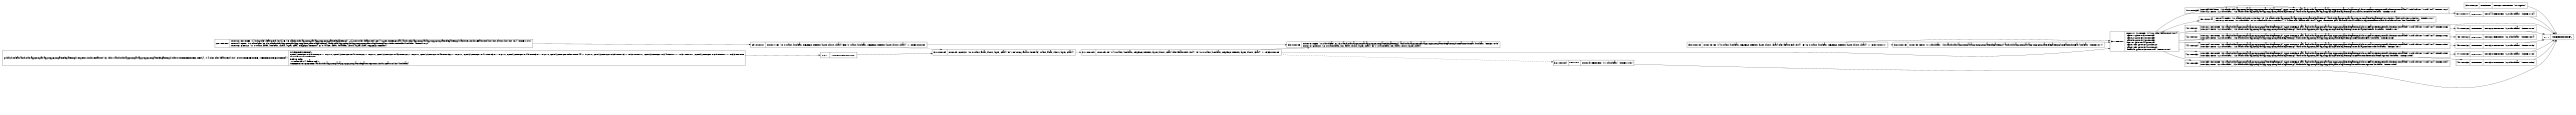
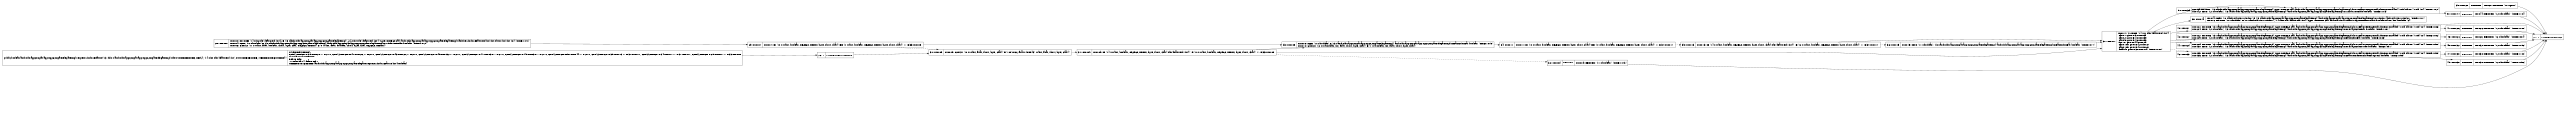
  digraph {
    rankdir=LR
    node [shape=record]
-   n1 [label="{26\:\ ?|MTH_ENTER_BLOCK\l}"]
+   n1 [label="{26\:\ ?|MTH_ENTER_METHOD\l}"]
    n2 [label="{30\:\ 0x0009|0x0009: CONST  (r0 I:??[int, float, short, byte, char]) = (108(0x6c, float:1.51E\-43) ??[int, float, short, byte, char]) \l}"]
    n3 [label="{28\:\ 0x0000|0x0000: INVOKE  (r4 I:int A[D('featureId' int)]) = (r3 I:androidx.appcompat.app.AppCompatDelegateImpl), (r4 I:int A[D('featureId' int)]) type: DIRECT call: androidx.appcompat.app.AppCompatDelegateImpl.sanitizeWindowFeatureId(int):int A[MD:(int):int (m)] (LINE:1070)\l0x0004: IGET  (r0 I:boolean) = (r3 I:androidx.appcompat.app.AppCompatDelegateImpl) androidx.appcompat.app.AppCompatDelegateImpl.mWindowNoTitle boolean  (LINE:1072)\l0x0006: CONST  (r1 I:??[int, float, boolean, short, byte, char, OBJECT, ARRAY]) = (0 ??[int, float, boolean, short, byte, char, OBJECT, ARRAY]) \l}"]
    n4 [label="{29\:\ 0x0007|0x0007: IF  (r0 I:??[int, boolean, OBJECT, ARRAY, byte, short, char]) == (0 ??[int, boolean, OBJECT, ARRAY, byte, short, char])  \-\> B:33:0x000e \l}"]
    n5 [label="{33\:\ 0x000e|0x000e: IGET  (r0 I:boolean) = (r3 I:androidx.appcompat.app.AppCompatDelegateImpl) androidx.appcompat.app.AppCompatDelegateImpl.mHasActionBar boolean  (LINE:1075)\l0x0010: CONST  (r2 I:??[boolean, int, float, short, byte, char]) = (1 ??[boolean, int, float, short, byte, char]) \l}"]
    n6 [label="{31\:\ 0x000b|0x000b: IF  (r4 I:??[int, boolean, OBJECT, ARRAY, byte, short, char] A[D('featureId' int)]) != (r0 I:??[int, boolean, OBJECT, ARRAY, byte, short, char])  \-\> B:33:0x000e \l}"]
+   n7 [label="{34\:\ 0x0011|0x0011: IF  (r0 I:??[int, boolean, OBJECT, ARRAY, byte, short, char]) == (0 ??[int, boolean, OBJECT, ARRAY, byte, short, char])  \-\> B:37:0x0017 \l}"]
    n8 [label="{32\:\ 0x000d|RETURN\l|0x000d: RETURN  (r1 I:boolean)  (LINE:1073)\l}"]
    n9 [label="{37\:\ 0x0017|0x0017: SWITCH  (r4 I:?? A[D('featureId' int)])\l case 1: goto B:50:0x003f\l case 2: goto B:48:0x0039\l case 5: goto B:46:0x0033\l int 10: goto B:44:0x002d\l case 108: goto B:42:0x0027\l case 109: goto B:40:0x0021\l default: goto B:38:0x001a  (LINE:1080)\l}"]
-   n10 [label="{27\:\ ?|MTH_EXIT_LINES\l}"]
+   n10 [label="{27\:\ ?|MTH_EXIT_BLOCK\l}"]
    n11 [label="{35\:\ 0x0013|0x0013: IF  (r4 I:??[int, boolean, OBJECT, ARRAY, byte, short, char] A[D('featureId' int)]) != (r2 I:??[int, boolean, OBJECT, ARRAY, byte, short, char])  \-\> B:37:0x0017 \l}"]
    n12 [label="{36\:\ 0x0015|0x0015: IPUT  (r1 I:boolean), (r3 I:androidx.appcompat.app.AppCompatDelegateImpl) androidx.appcompat.app.AppCompatDelegateImpl.mHasActionBar boolean  (LINE:1077)\l}"]
    n13 [label="{38\:\ 0x001a|0x001a: IGET  (r0 I:android.view.Window) = (r3 I:androidx.appcompat.app.AppCompatDelegateImpl) androidx.appcompat.app.AppCompatDelegateImpl.mWindow android.view.Window  (LINE:1107)\l0x001c: INVOKE  (r0 I:boolean) = (r0 I:android.view.Window), (r4 I:int A[D('featureId' int)]) type: VIRTUAL call: android.view.Window.requestFeature(int):boolean A[MD:(int):boolean (c)]\l}"]
    n14 [label="{40\:\ 0x0021|0x0021: INVOKE  (r3 I:androidx.appcompat.app.AppCompatDelegateImpl) type: DIRECT call: androidx.appcompat.app.AppCompatDelegateImpl.throwFeatureRequestIfSubDecorInstalled():void A[MD:():void (m)] (LINE:1086)\l0x0024: IPUT  (r2 I:boolean), (r3 I:androidx.appcompat.app.AppCompatDelegateImpl) androidx.appcompat.app.AppCompatDelegateImpl.mOverlayActionBar boolean  (LINE:1087)\l}"]
    n15 [label="{42\:\ 0x0027|0x0027: INVOKE  (r3 I:androidx.appcompat.app.AppCompatDelegateImpl) type: DIRECT call: androidx.appcompat.app.AppCompatDelegateImpl.throwFeatureRequestIfSubDecorInstalled():void A[MD:():void (m)] (LINE:1082)\l0x002a: IPUT  (r2 I:boolean), (r3 I:androidx.appcompat.app.AppCompatDelegateImpl) androidx.appcompat.app.AppCompatDelegateImpl.mHasActionBar boolean  (LINE:1083)\l}"]
    n16 [label="{44\:\ 0x002d|0x002d: INVOKE  (r3 I:androidx.appcompat.app.AppCompatDelegateImpl) type: DIRECT call: androidx.appcompat.app.AppCompatDelegateImpl.throwFeatureRequestIfSubDecorInstalled():void A[MD:():void (m)] (LINE:1090)\l0x0030: IPUT  (r2 I:boolean), (r3 I:androidx.appcompat.app.AppCompatDelegateImpl) androidx.appcompat.app.AppCompatDelegateImpl.mOverlayActionMode boolean  (LINE:1091)\l}"]
    n17 [label="{46\:\ 0x0033|0x0033: INVOKE  (r3 I:androidx.appcompat.app.AppCompatDelegateImpl) type: DIRECT call: androidx.appcompat.app.AppCompatDelegateImpl.throwFeatureRequestIfSubDecorInstalled():void A[MD:():void (m)] (LINE:1098)\l0x0036: IPUT  (r2 I:boolean), (r3 I:androidx.appcompat.app.AppCompatDelegateImpl) androidx.appcompat.app.AppCompatDelegateImpl.mFeatureIndeterminateProgress boolean  (LINE:1099)\l}"]
-   n18 [label="{48\:\ 0x0039|0x0039: INVOKE  (r3 I:androidx.appcompat.app.AppCompatDelegateImpl) type: DIRECT call: androidx.appcompat.app.AppCompatDelegateImpl.throwFeatureRequestIfSubDecorInstalled():void A[MD:():void (m)] (LINE:1094)\l0x003c: IPUT  (r2 I:boolean), (r3 I:androidx.appcompat.app.AppCompatDelegateImpl) androidx.appcompat.app.AppCompatDelegateImpl.mFeatureProgress boolean  (LINE:1095)\l}"]
    n19 [label="{50\:\ 0x003f|0x003f: INVOKE  (r3 I:androidx.appcompat.app.AppCompatDelegateImpl) type: DIRECT call: androidx.appcompat.app.AppCompatDelegateImpl.throwFeatureRequestIfSubDecorInstalled():void A[MD:():void (m)] (LINE:1102)\l0x0042: IPUT  (r2 I:boolean), (r3 I:androidx.appcompat.app.AppCompatDelegateImpl) androidx.appcompat.app.AppCompatDelegateImpl.mWindowNoTitle boolean  (LINE:1103)\l}"]
    n20 [label="{41\:\ 0x0026|RETURN\l|0x0026: RETURN  (r2 I:boolean)  (LINE:1088)\l}"]
    n21 [label="{43\:\ 0x002c|RETURN\l|0x002c: RETURN  (r2 I:boolean)  (LINE:1084)\l}"]
    n22 [label="{45\:\ 0x0032|RETURN\l|0x0032: RETURN  (r2 I:boolean)  (LINE:1092)\l}"]
    n23 [label="{47\:\ 0x0038|RETURN\l|0x0038: RETURN  (r2 I:boolean)  (LINE:1100)\l}"]
    n24 [label="{49\:\ 0x003e|RETURN\l|0x003e: RETURN  (r2 I:boolean)  (LINE:1096)\l}"]
    n25 [label="{51\:\ 0x0044|RETURN\l|0x0044: RETURN  (r2 I:boolean)  (LINE:1104)\l}"]
    n26 [label="{39\:\ 0x0020|RETURN\l|0x0020: RETURN  (r0 I:goto) \l}"]
    n27 [label="{public boolean androidx.appcompat.app.AppCompatDelegateImpl.requestWindowFeature((r3 'this' I:androidx.appcompat.app.AppCompatDelegateImpl A[IMMUTABLE_TYPE, THIS]), (r4 I:int A[D('featureId' int), IMMUTABLE_TYPE, METHOD_ARGUMENT]))  | USE_LINES_HINTS\lCROSS_EDGE: B:39:0x0020 \-\> B:27:?, CROSS_EDGE: B:41:0x0026 \-\> B:27:?, CROSS_EDGE: B:43:0x002c \-\> B:27:?, CROSS_EDGE: B:45:0x0032 \-\> B:27:?, CROSS_EDGE: B:47:0x0038 \-\> B:27:?, CROSS_EDGE: B:49:0x003e \-\> B:27:?, CROSS_EDGE: B:51:0x0044 \-\> B:27:?, CROSS_EDGE: B:35:0x0013 \-\> B:37:0x0017, CROSS_EDGE: B:34:0x0011 \-\> B:37:0x0017, CROSS_EDGE: B:29:0x0007 \-\> B:33:0x000e\lINLINE_NOT_NEEDED\lDebug Info:\l  \-1 \-0x005f: r4 'featureId' I\lMETHOD_OVERRIDE: [androidx.appcompat.app.AppCompatDelegate.requestWindowFeature(int):boolean]\l}"]
    n1 -> n2
    n2 -> n6
    n3 -> n4
    n4 -> n2 [style=dashed]
    n4 -> n5
+   n5 -> n7
    n6 -> n5
    n6 -> n8 [style=dashed]
    n6 -> n9
+   n7 -> n11 [style=dashed]
    n8 -> n10
    n9 -> n13
    n9 -> n14
    n9 -> n15
    n9 -> n16
    n9 -> n17 [style=dashed]
-   n9 -> n18
    n9 -> n19
    n11 -> n9
    n11 -> n12 [style=dashed]
    n12 -> n9
    n14 -> n10
    n14 -> n20
    n15 -> n21
    n16 -> n22
    n17 -> n23
    n17 -> n24
    n19 -> n25
    n20 -> n10
    n22 -> n10
    n23 -> n10
    n24 -> n10
    n25 -> n10
    n26 -> n10
    n27 -> n1
  }
